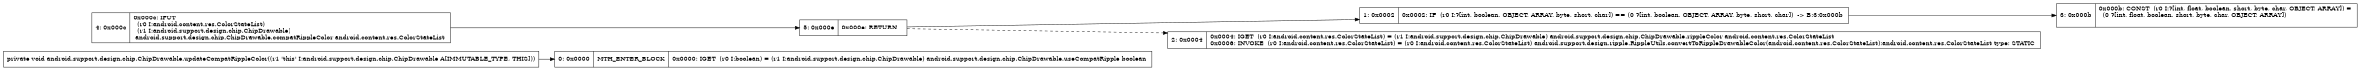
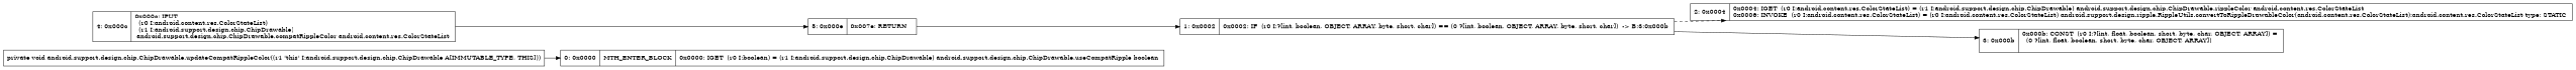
  digraph {
    rankdir=LR
    node [shape=record]
    n1 [label="{0\:\ 0x0000|MTH_ENTER_BLOCK\l|0x0000: IGET  (r0 I:boolean) = (r1 I:android.support.design.chip.ChipDrawable) android.support.design.chip.ChipDrawable.useCompatRipple boolean \l}"]
    n2 [label="{1\:\ 0x0002|0x0002: IF  (r0 I:?[int, boolean, OBJECT, ARRAY, byte, short, char]) == (0 ?[int, boolean, OBJECT, ARRAY, byte, short, char])  \-\> B:3:0x000b \l}"]
    n3 [label="{2\:\ 0x0004|0x0004: IGET  (r0 I:android.content.res.ColorStateList) = (r1 I:android.support.design.chip.ChipDrawable) android.support.design.chip.ChipDrawable.rippleColor android.content.res.ColorStateList \l0x0006: INVOKE  (r0 I:android.content.res.ColorStateList) = (r0 I:android.content.res.ColorStateList) android.support.design.ripple.RippleUtils.convertToRippleDrawableColor(android.content.res.ColorStateList):android.content.res.ColorStateList type: STATIC \l}"]
    n4 [label="{3\:\ 0x000b|0x000b: CONST  (r0 I:?[int, float, boolean, short, byte, char, OBJECT, ARRAY]) = \l  (0 ?[int, float, boolean, short, byte, char, OBJECT, ARRAY])\l \l}"]
    n5 [label="{4\:\ 0x000c|0x000c: IPUT  \l  (r0 I:android.content.res.ColorStateList)\l  (r1 I:android.support.design.chip.ChipDrawable)\l android.support.design.chip.ChipDrawable.compatRippleColor android.content.res.ColorStateList \l}"]
-   n6 [label="{5\:\ 0x000e|0x000e: RETURN   \l}"]
+   n6 [label="{5\:\ 0x000e|0x007e: RETURN   \l}"]
    n7 [label="{private void android.support.design.chip.ChipDrawable.updateCompatRippleColor((r1 'this' I:android.support.design.chip.ChipDrawable A[IMMUTABLE_TYPE, THIS])) }"]
-   n6 -> n3 [style=dashed]
+   n2 -> n3 [style=dashed]
    n2 -> n4
    n5 -> n6
    n6 -> n2
    n7 -> n1
  }
